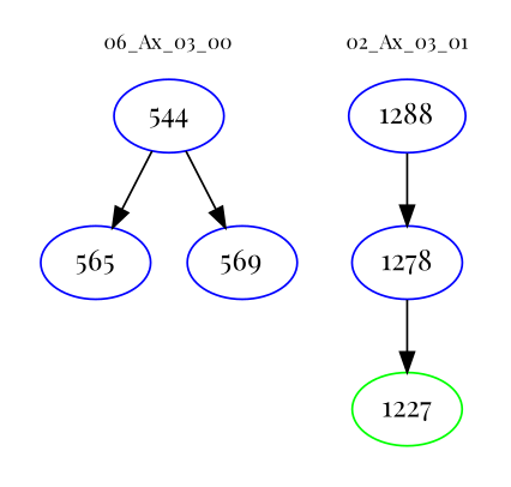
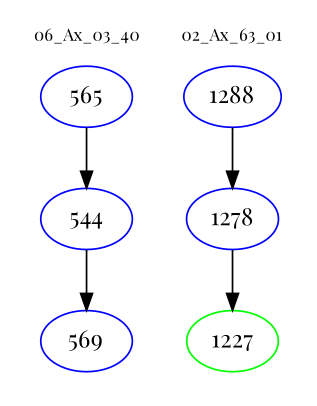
  digraph {
    fontname="Playfair Display"
    node [color=blue fontname="Playfair Display"]
    edge [color=black fontname="Playfair Display"]
    n1 [label=544]
    n2 [label=565]
    n3 [label=569]
    n4 [label=1278]
    n5 [color=green label=1227]
    n6 [label=1288]
    subgraph cluster_1 {
      color=white
      fontsize=10
-     label="06_Ax_03_00"
+     label="06_Ax_03_40"
      n1
      n2
      n3
    }
    subgraph cluster_2 {
      color=white
      fontsize=10
-     label="02_Ax_03_01"
+     label="02_Ax_63_01"
      n4
      n5
      n6
    }
-   n1 -> n2
+   n2 -> n1
    n1 -> n3
    n4 -> n5
    n6 -> n4
  }
